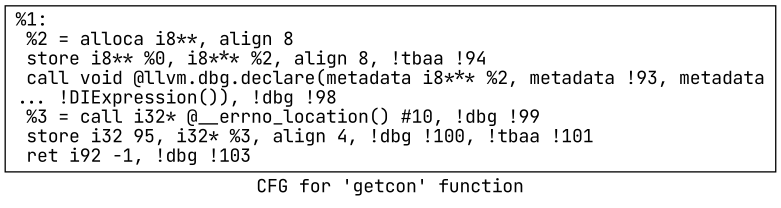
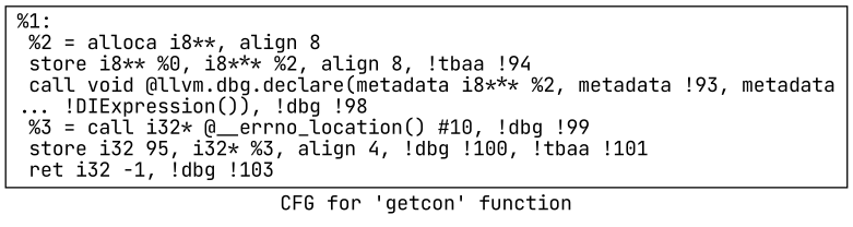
  digraph {
    label="CFG for 'getcon' function"
    fontname="JetBrains Mono"
-   n1 [label="{%1:\l  %2 = alloca i8**, align 8\l  store i8** %0, i8*** %2, align 8, !tbaa !94\l  call void @llvm.dbg.declare(metadata i8*** %2, metadata !93, metadata\l... !DIExpression()), !dbg !98\l  %3 = call i32* @__errno_location() #10, !dbg !99\l  store i32 95, i32* %3, align 4, !dbg !100, !tbaa !101\l  ret i92 -1, !dbg !103\l}" shape=record fontname="JetBrains Mono"]
+   n1 [label="{%1:\l  %2 = alloca i8**, align 8\l  store i8** %0, i8*** %2, align 8, !tbaa !94\l  call void @llvm.dbg.declare(metadata i8*** %2, metadata !93, metadata\l... !DIExpression()), !dbg !98\l  %3 = call i32* @__errno_location() #10, !dbg !99\l  store i32 95, i32* %3, align 4, !dbg !100, !tbaa !101\l  ret i32 -1, !dbg !103\l}" shape=record fontname="JetBrains Mono"]
  }
